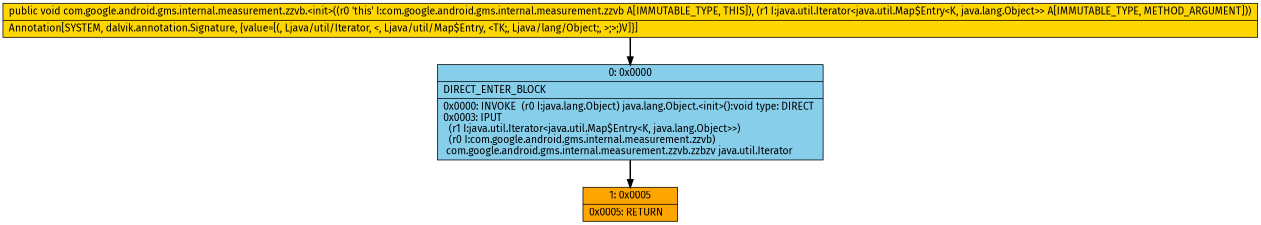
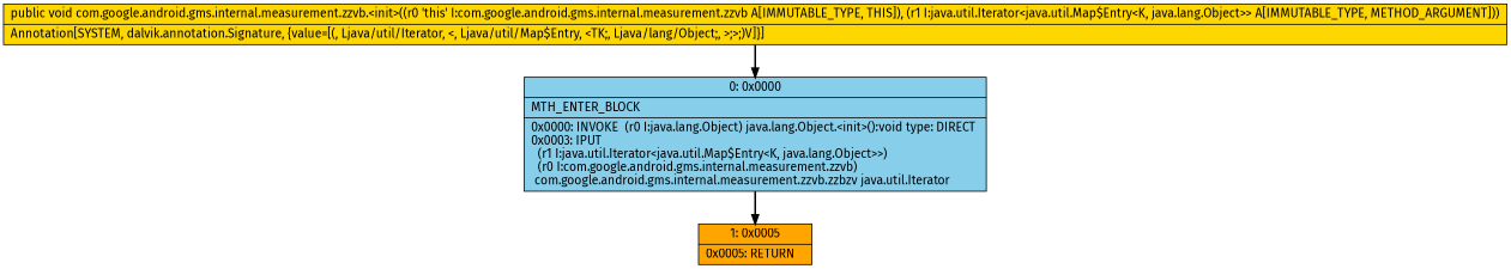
  digraph {
    fontname="Fira Sans"
    node [shape=record style=filled fontname="Fira Sans"]
    edge [style=bold fontname="Fira Sans"]
-   n1 [label="{0\:\ 0x0000|DIRECT_ENTER_BLOCK\l|0x0000: INVOKE  (r0 I:java.lang.Object) java.lang.Object.\<init\>():void type: DIRECT \l0x0003: IPUT  \l  (r1 I:java.util.Iterator\<java.util.Map$Entry\<K, java.lang.Object\>\>)\l  (r0 I:com.google.android.gms.internal.measurement.zzvb)\l com.google.android.gms.internal.measurement.zzvb.zzbzv java.util.Iterator \l}" fillcolor=skyblue]
+   n1 [label="{0\:\ 0x0000|MTH_ENTER_BLOCK\l|0x0000: INVOKE  (r0 I:java.lang.Object) java.lang.Object.\<init\>():void type: DIRECT \l0x0003: IPUT  \l  (r1 I:java.util.Iterator\<java.util.Map$Entry\<K, java.lang.Object\>\>)\l  (r0 I:com.google.android.gms.internal.measurement.zzvb)\l com.google.android.gms.internal.measurement.zzvb.zzbzv java.util.Iterator \l}" fillcolor=skyblue]
    n2 [label="{1\:\ 0x0005|0x0005: RETURN   \l}" fillcolor=orange]
    n3 [label="{public void com.google.android.gms.internal.measurement.zzvb.\<init\>((r0 'this' I:com.google.android.gms.internal.measurement.zzvb A[IMMUTABLE_TYPE, THIS]), (r1 I:java.util.Iterator\<java.util.Map$Entry\<K, java.lang.Object\>\> A[IMMUTABLE_TYPE, METHOD_ARGUMENT]))  | Annotation[SYSTEM, dalvik.annotation.Signature, \{value=[(, Ljava\/util\/Iterator, \<, Ljava\/util\/Map$Entry, \<TK;, Ljava\/lang\/Object;, \>;\>;)V]\}]\l}" fillcolor=gold]
    n1 -> n2
    n3 -> n1
  }
